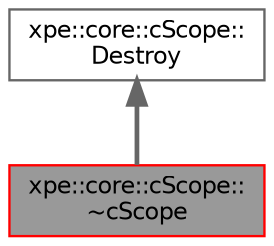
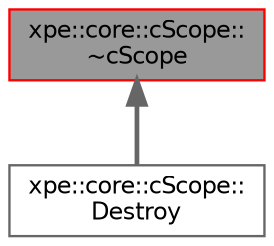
  digraph {
    rankdir=TB
    node [fontname=Helvetica fontsize=10 shape=box style=filled]
    n1 [color=red fillcolor=grey60 fontcolor=black height=0.2 label="xpe::core::cScope::\l~cScope" width=0.4]
    n2 [color=gray40 fillcolor=white height=0.2 label="xpe::core::cScope::\lDestroy" width=0.4]
-   n2 -> n1 [color=gray40 dir=back fontname=Helvetica fontsize=10 labelfontname=Helvetica labelfontsize=10 style=bold]
+   n1 -> n2 [color=gray40 dir=back fontname=Helvetica fontsize=10 labelfontname=Helvetica labelfontsize=10 style=bold]
  }
